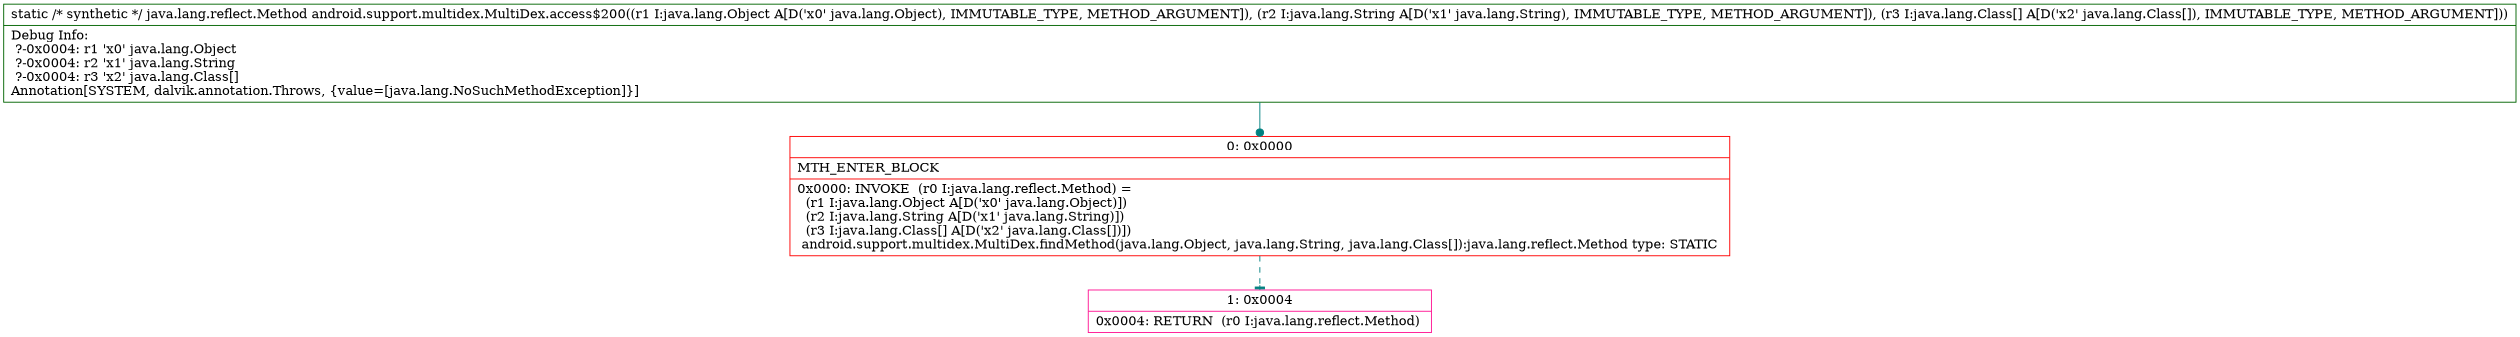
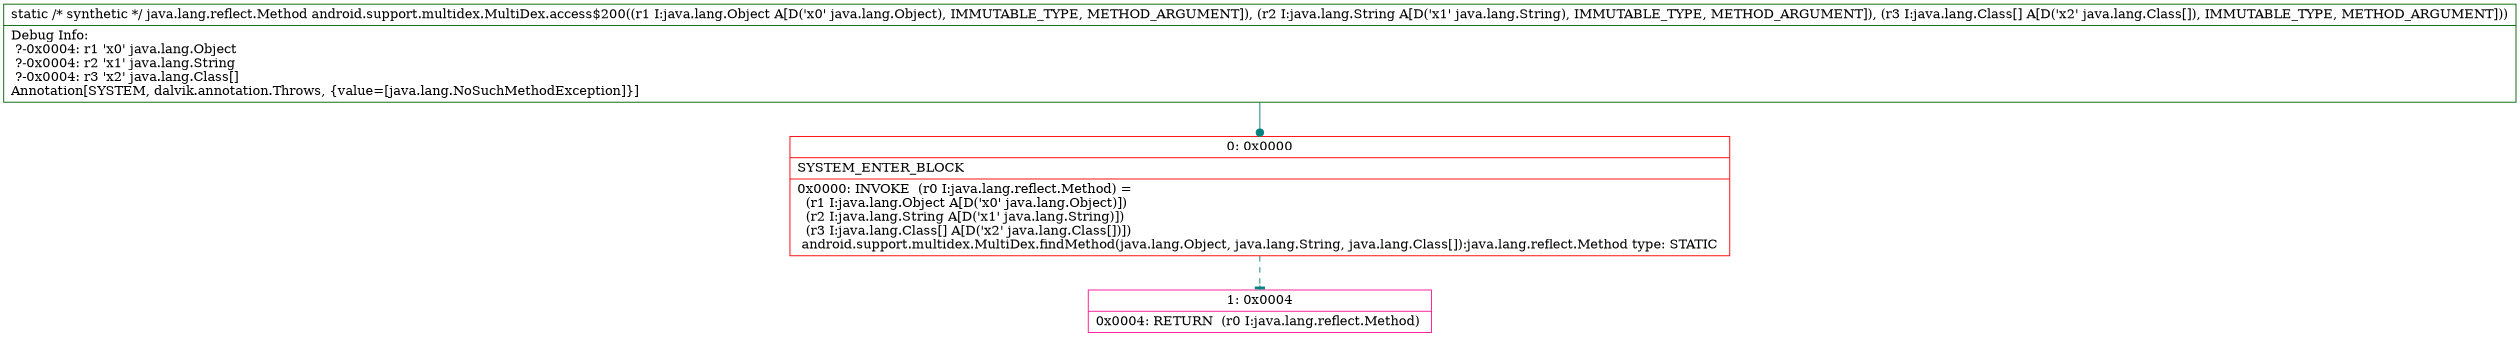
  digraph {
    node [shape=record]
    edge [color=teal]
-   n1 [label="{0\:\ 0x0000|MTH_ENTER_BLOCK\l|0x0000: INVOKE  (r0 I:java.lang.reflect.Method) = \l  (r1 I:java.lang.Object A[D('x0' java.lang.Object)])\l  (r2 I:java.lang.String A[D('x1' java.lang.String)])\l  (r3 I:java.lang.Class[] A[D('x2' java.lang.Class[])])\l android.support.multidex.MultiDex.findMethod(java.lang.Object, java.lang.String, java.lang.Class[]):java.lang.reflect.Method type: STATIC \l}" color=red]
+   n1 [label="{0\:\ 0x0000|SYSTEM_ENTER_BLOCK\l|0x0000: INVOKE  (r0 I:java.lang.reflect.Method) = \l  (r1 I:java.lang.Object A[D('x0' java.lang.Object)])\l  (r2 I:java.lang.String A[D('x1' java.lang.String)])\l  (r3 I:java.lang.Class[] A[D('x2' java.lang.Class[])])\l android.support.multidex.MultiDex.findMethod(java.lang.Object, java.lang.String, java.lang.Class[]):java.lang.reflect.Method type: STATIC \l}" color=red]
    n2 [label="{1\:\ 0x0004|0x0004: RETURN  (r0 I:java.lang.reflect.Method) \l}" color=deeppink]
    n3 [label="{static \/* synthetic *\/ java.lang.reflect.Method android.support.multidex.MultiDex.access$200((r1 I:java.lang.Object A[D('x0' java.lang.Object), IMMUTABLE_TYPE, METHOD_ARGUMENT]), (r2 I:java.lang.String A[D('x1' java.lang.String), IMMUTABLE_TYPE, METHOD_ARGUMENT]), (r3 I:java.lang.Class[] A[D('x2' java.lang.Class[]), IMMUTABLE_TYPE, METHOD_ARGUMENT]))  | Debug Info:\l  ?\-0x0004: r1 'x0' java.lang.Object\l  ?\-0x0004: r2 'x1' java.lang.String\l  ?\-0x0004: r3 'x2' java.lang.Class[]\lAnnotation[SYSTEM, dalvik.annotation.Throws, \{value=[java.lang.NoSuchMethodException]\}]\l}" color=darkgreen]
    n1 -> n2 [style=dashed arrowhead=tee]
    n3 -> n1 [style=solid arrowhead=dot]
  }
